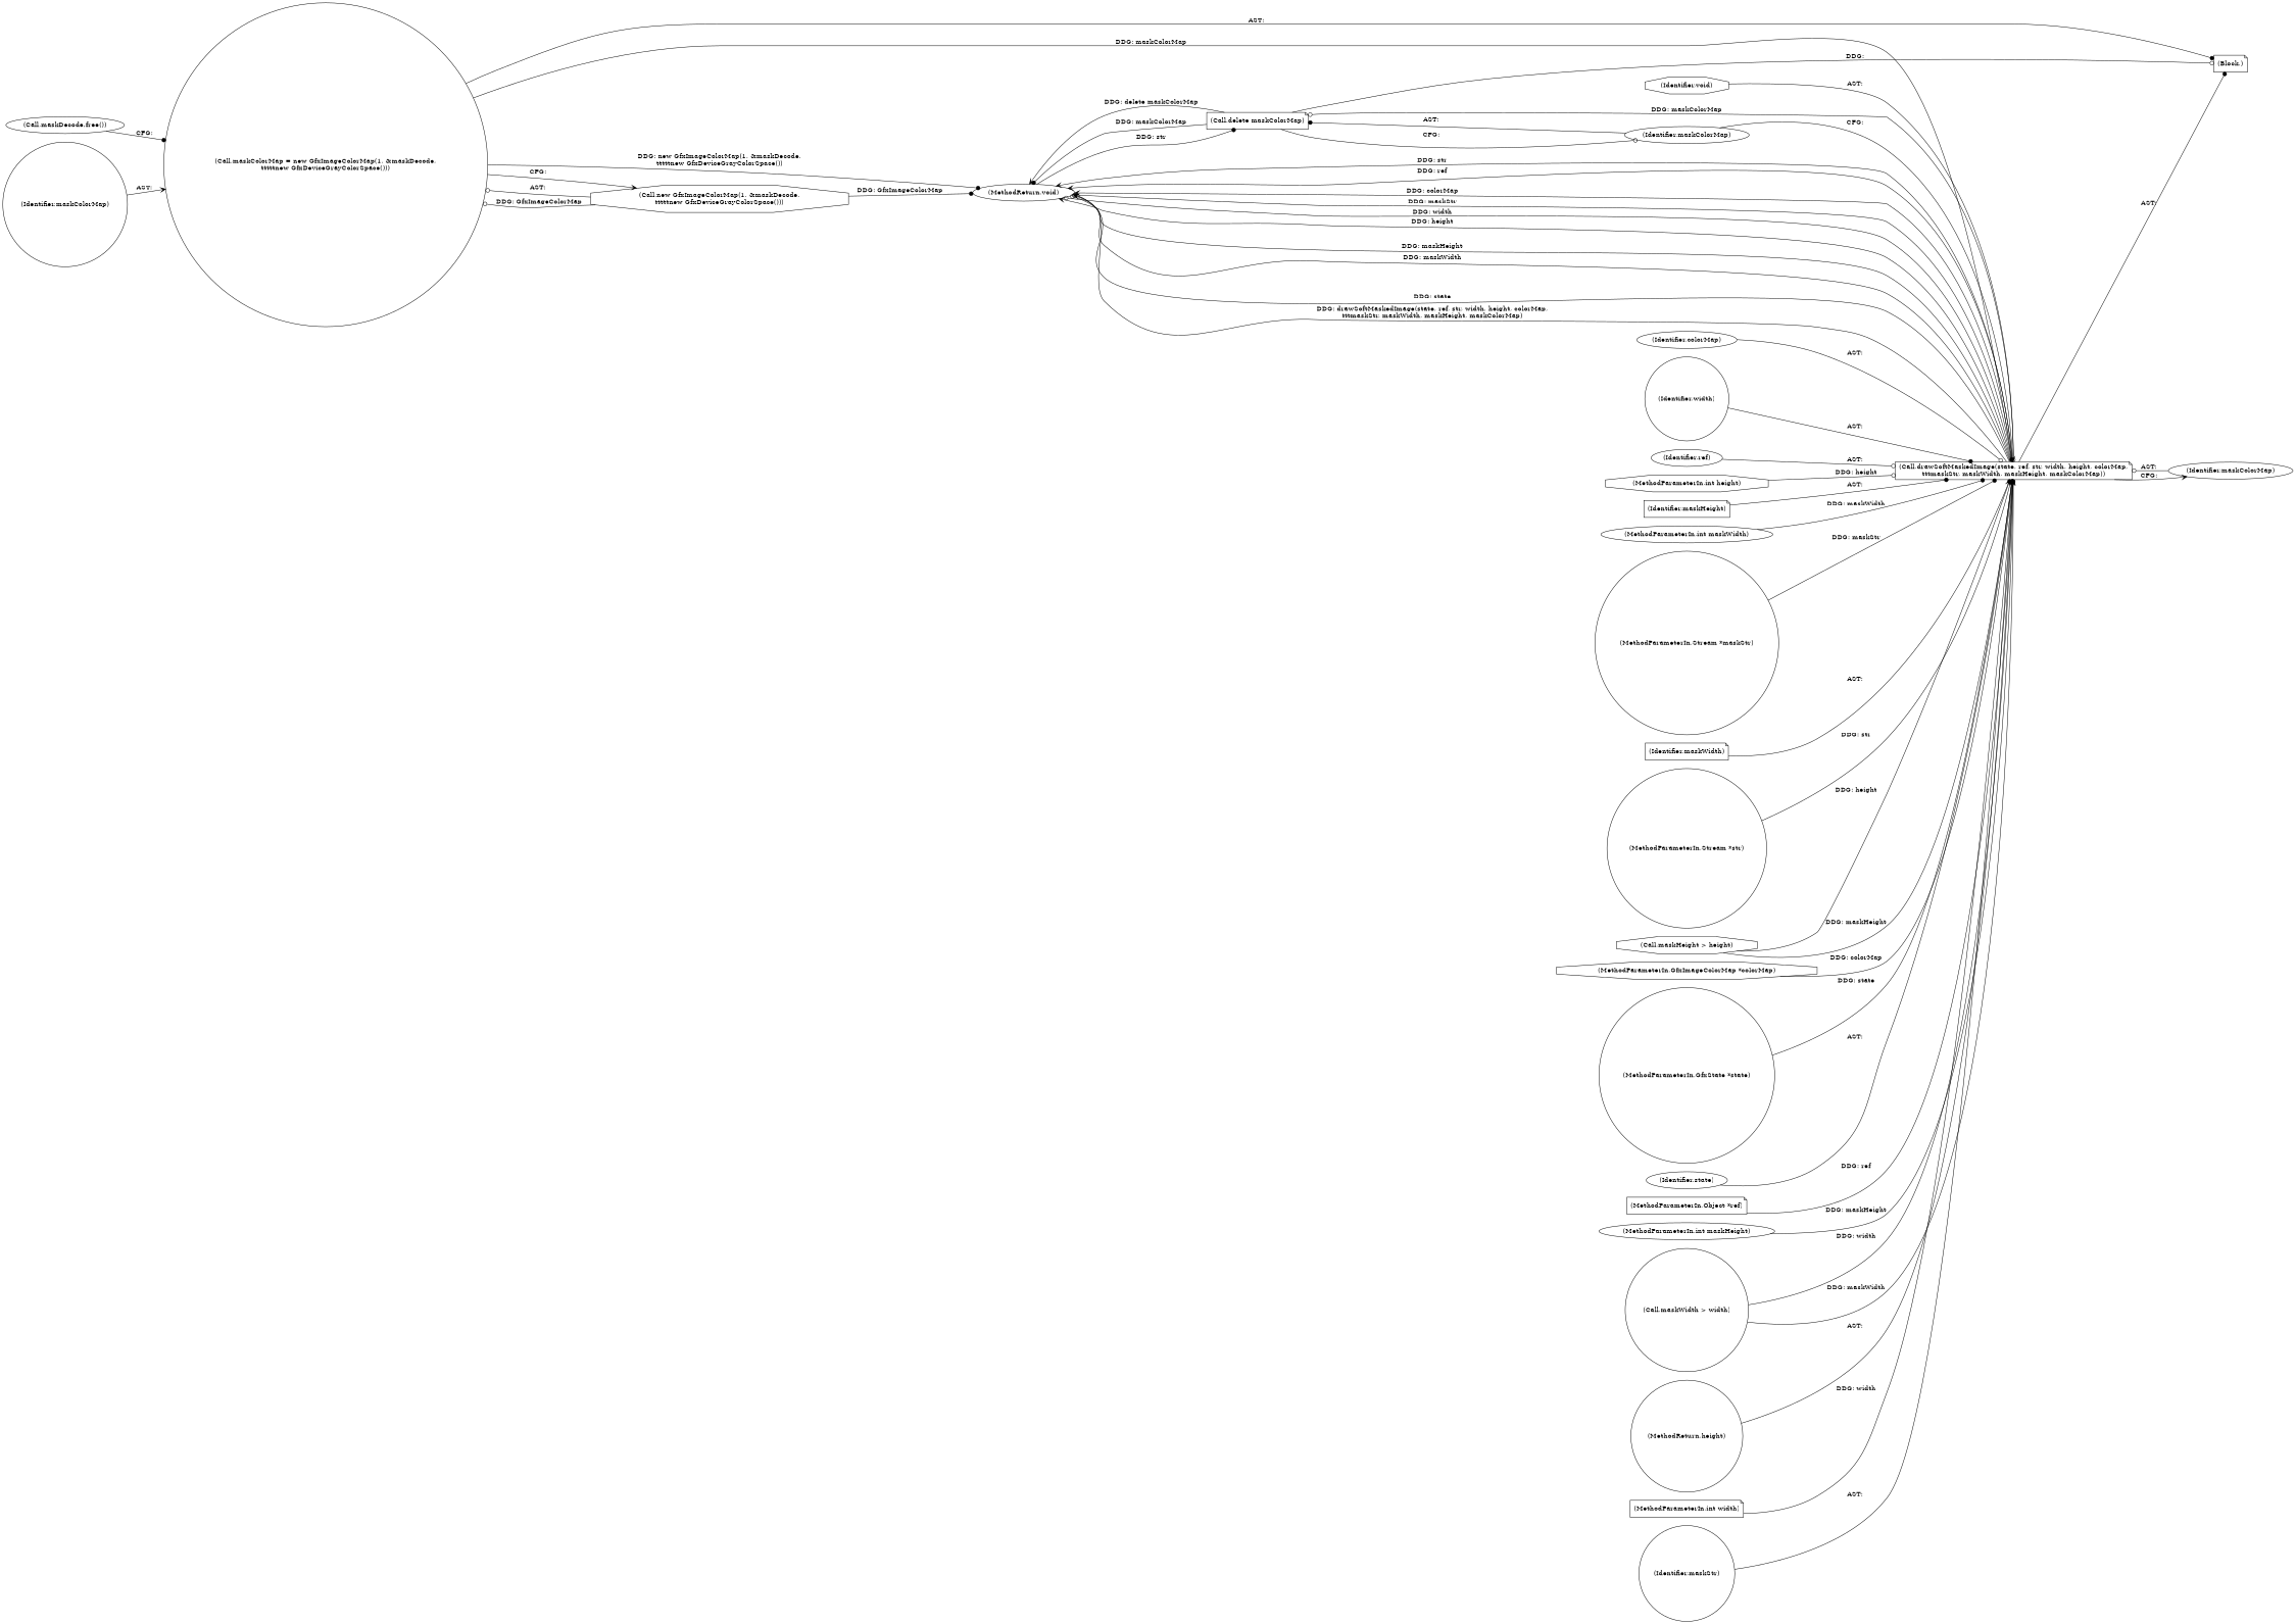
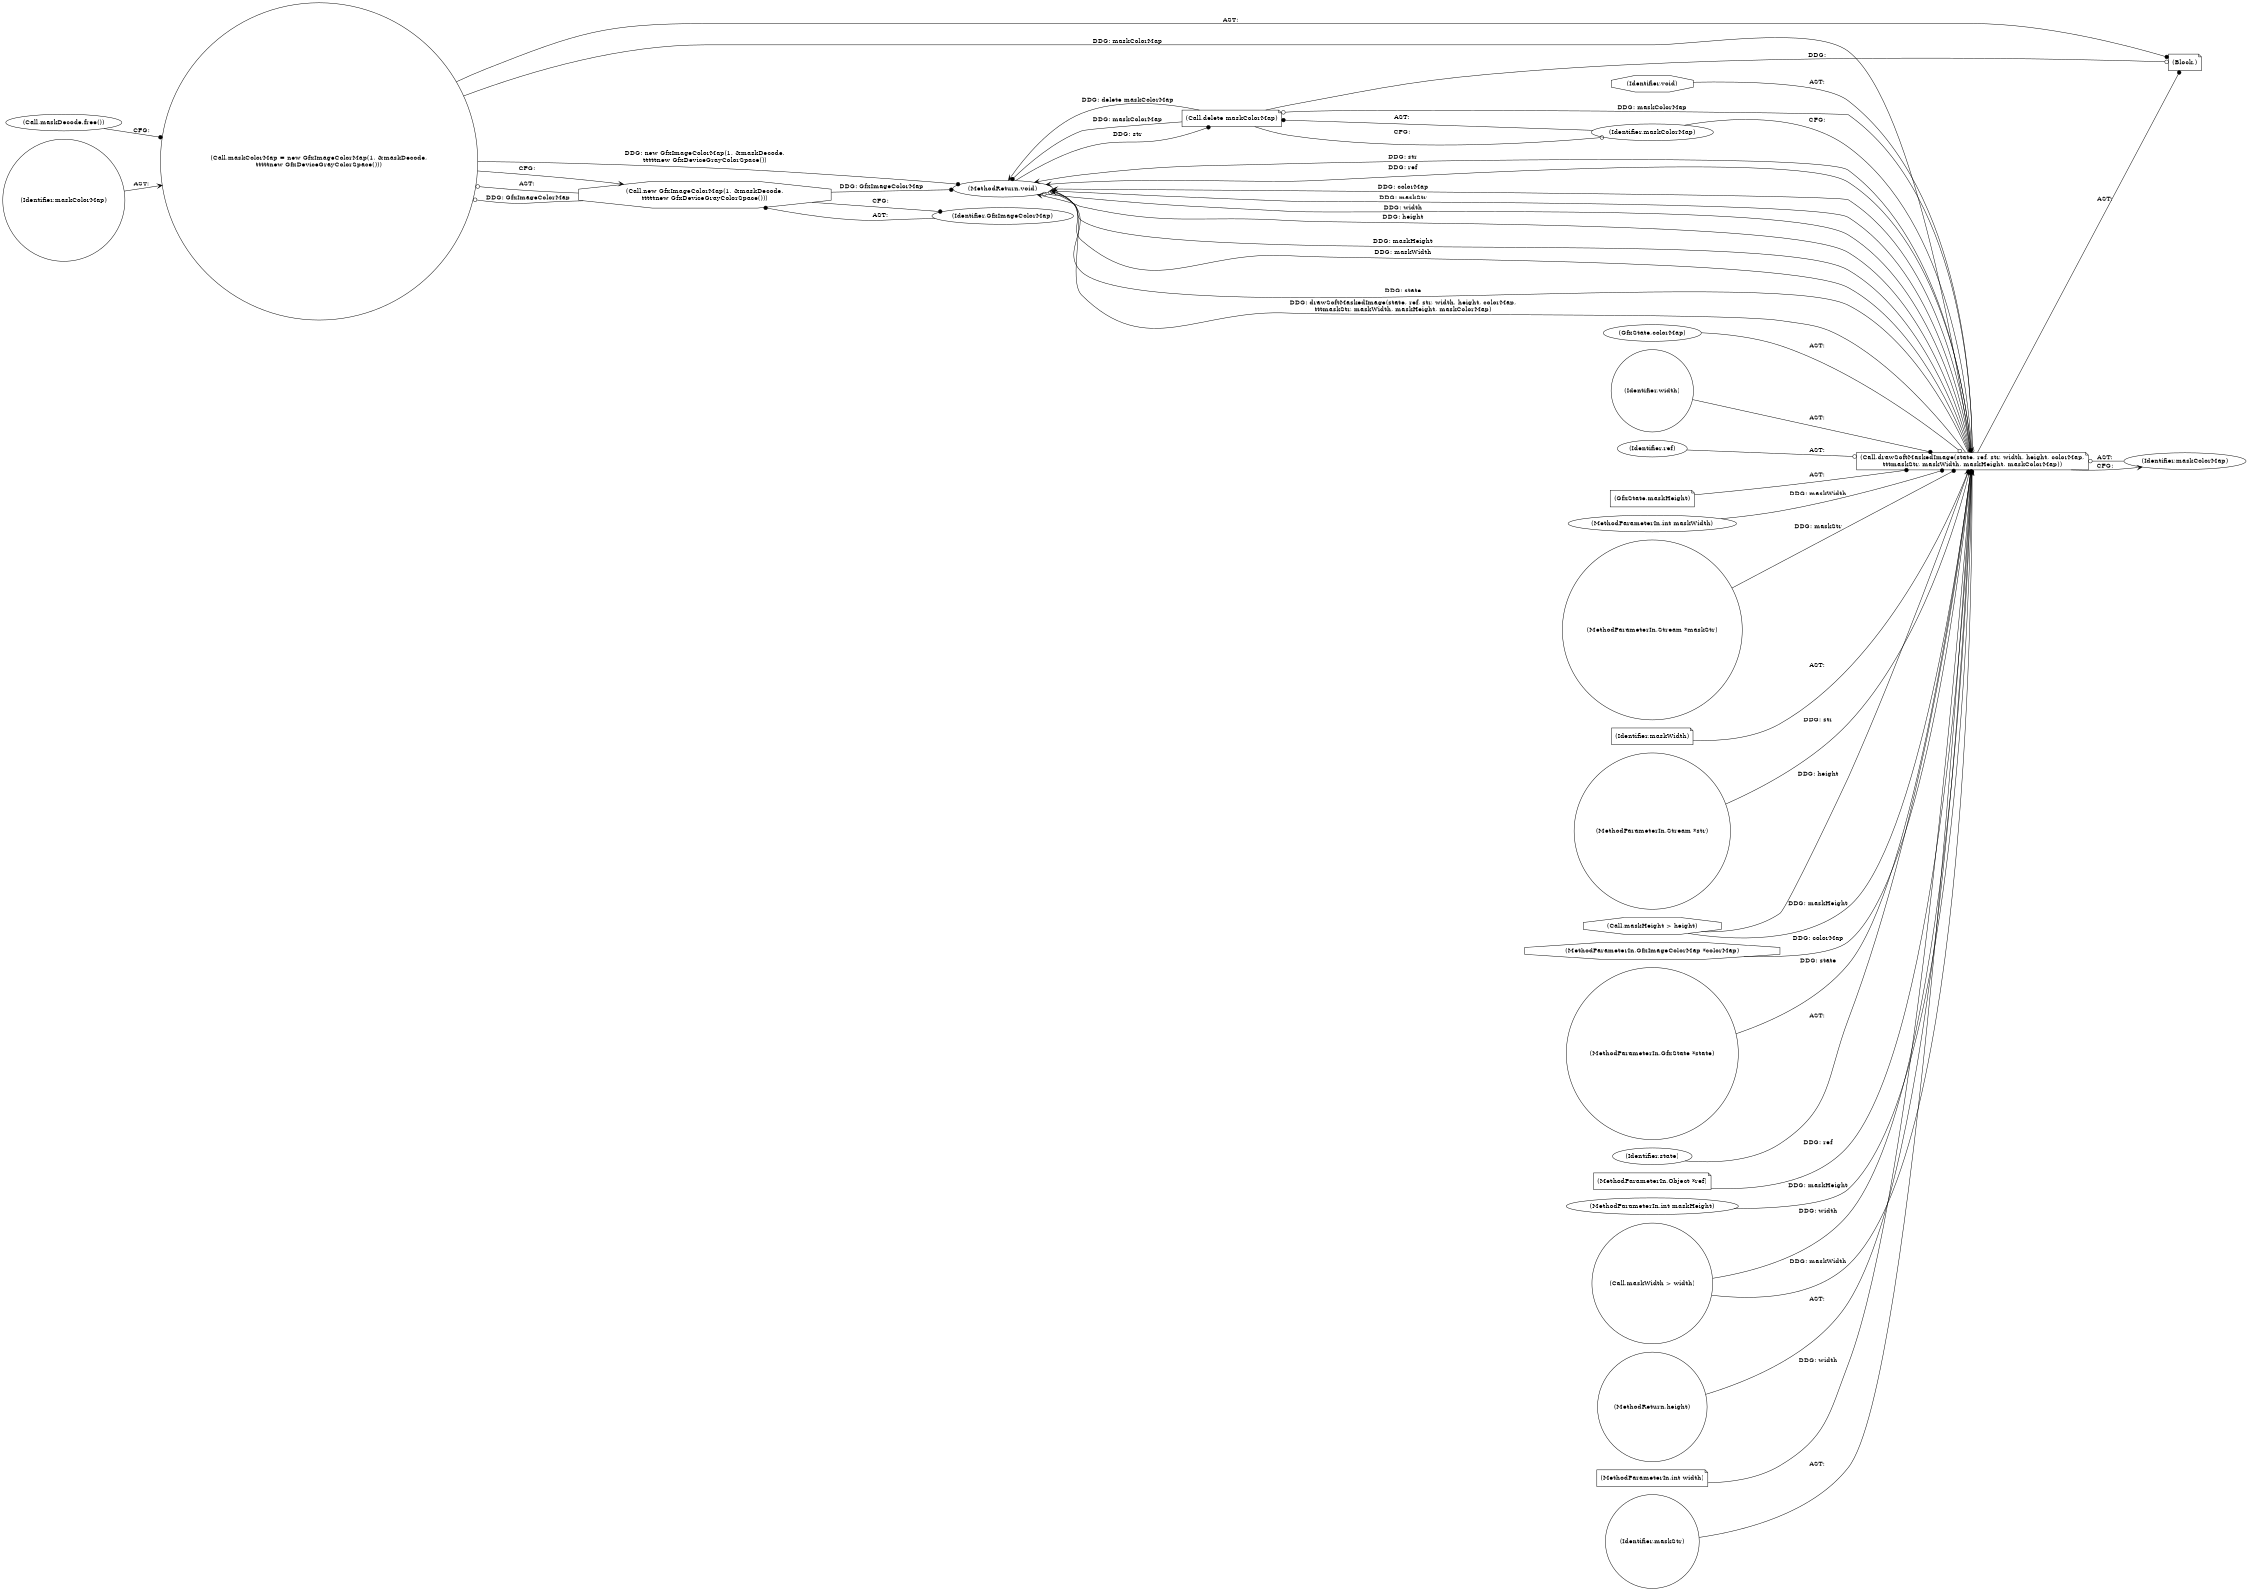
  digraph {
    rankdir=LR
    node [shape=ellipse]
    edge [arrowhead=dot]
    n1 [label="(Call,maskColorMap = new GfxImageColorMap(1, &maskDecode,\n\t\t\t\t\tnew GfxDeviceGrayColorSpace()))" shape=circle]
    n2 [label="(Call,new GfxImageColorMap(1, &maskDecode,\n\t\t\t\t\tnew GfxDeviceGrayColorSpace()))" shape=octagon]
    n3 [label="(Call,drawSoftMaskedImage(state, ref, str, width, height, colorMap,\n\t\t\tmaskStr, maskWidth, maskHeight, maskColorMap))" shape=note]
    n4 [label="(MethodReturn,void)"]
    n5 [label="(Block,)" shape=note]
+   n6 [label="(Identifier,GfxImageColorMap)"]
    n7 [label="(Call,delete maskColorMap)" shape=note]
    n8 [label="(Identifier,maskColorMap)"]
    n9 [label="(Identifier,maskColorMap)"]
    n10 [label="(Call,maskDecode.free())"]
-   n11 [label="(Identifier,colorMap)"]
+   n11 [label="(GfxState,colorMap)"]
    n12 [label="(Identifier,width)" shape=circle]
    n13 [label="(Identifier,ref)"]
-   n14 [label="(MethodParameterIn,int height)" shape=octagon]
-   n15 [label="(Identifier,maskHeight)" shape=note]
+   n15 [label="(GfxState,maskHeight)" shape=note]
    n16 [label="(MethodParameterIn,int maskWidth)"]
    n17 [label="(MethodParameterIn,Stream *maskStr)" shape=circle]
    n18 [label="(Identifier,maskWidth)" shape=note]
    n19 [label="(MethodParameterIn,Stream *str)" shape=circle]
    n20 [label="(Call,maskHeight > height)" shape=octagon]
    n21 [label="(MethodParameterIn,GfxImageColorMap *colorMap)" shape=octagon]
    n22 [label="(MethodParameterIn,GfxState *state)" shape=circle]
    n23 [label="(Identifier,maskColorMap)" shape=circle]
    n24 [label="(Identifier,state)"]
    n25 [label="(MethodParameterIn,Object *ref)" shape=note]
    n26 [label="(MethodParameterIn,int maskHeight)"]
    n27 [label="(Call,maskWidth > width)" shape=circle]
    n28 [label="(MethodReturn,height)" shape=circle]
    n29 [label="(MethodParameterIn,int width)" shape=note]
    n30 [label="(Identifier,maskStr)" shape=circle]
    n31 [label="(Identifier,void)" shape=octagon]
    n1 -> n2 [arrowhead=vee label="CFG: "]
    n1 -> n3 [label="DDG: maskColorMap"]
    n1 -> n4 [label="DDG: new GfxImageColorMap(1, &maskDecode,\n\t\t\t\t\tnew GfxDeviceGrayColorSpace())"]
    n1 -> n5 [label="AST: "]
    n2 -> n1 [arrowhead=odot label="AST: "]
    n2 -> n1 [arrowhead=odot label="DDG: GfxImageColorMap"]
    n2 -> n4 [label="DDG: GfxImageColorMap"]
+   n2 -> n6 [label="CFG: "]
    n3 -> n4 [arrowhead=vee label="DDG: ref"]
    n3 -> n4 [arrowhead=vee label="DDG: colorMap"]
    n3 -> n4 [arrowhead=odot label="DDG: maskStr"]
    n3 -> n4 [arrowhead=odot label="DDG: width"]
    n3 -> n4 [arrowhead=vee label="DDG: height"]
    n3 -> n4 [arrowhead=odot label="DDG: maskHeight"]
    n3 -> n4 [arrowhead=odot label="DDG: maskWidth"]
    n3 -> n4 [arrowhead=vee label="DDG: state"]
    n3 -> n4 [arrowhead=vee label="DDG: drawSoftMaskedImage(state, ref, str, width, height, colorMap,\n\t\t\tmaskStr, maskWidth, maskHeight, maskColorMap)"]
    n3 -> n4 [arrowhead=vee label="DDG: str"]
    n3 -> n5 [label="AST: "]
    n3 -> n7 [arrowhead=odot label="DDG: maskColorMap"]
    n3 -> n8 [arrowhead=vee label="CFG: "]
    n4 -> n7 [label="DDG: str"]
+   n6 -> n2 [label="AST: "]
    n7 -> n4 [arrowhead=vee label="DDG: delete maskColorMap"]
    n7 -> n4 [label="DDG: maskColorMap"]
    n7 -> n5 [arrowhead=odot label="DDG: "]
    n7 -> n9 [arrowhead=odot label="CFG: "]
    n8 -> n3 [arrowhead=odot label="AST: "]
    n9 -> n3 [arrowhead=vee label="CFG: "]
    n9 -> n7 [label="AST: "]
    n10 -> n1 [label="CFG: "]
    n11 -> n3 [arrowhead=odot label="AST: "]
    n12 -> n3 [label="AST: "]
    n13 -> n3 [arrowhead=odot label="AST: "]
-   n14 -> n3 [arrowhead=odot label="DDG: height"]
    n15 -> n3 [label="AST: "]
    n16 -> n3 [label="DDG: maskWidth"]
    n17 -> n3 [label="DDG: maskStr"]
    n18 -> n3 [arrowhead=vee label="AST: "]
    n19 -> n3 [arrowhead=vee label="DDG: str"]
    n20 -> n3 [label="DDG: height"]
    n20 -> n3 [arrowhead=odot label="DDG: maskHeight"]
    n21 -> n3 [label="DDG: colorMap"]
    n22 -> n3 [label="DDG: state"]
    n23 -> n1 [arrowhead=vee label="AST: "]
    n24 -> n3 [arrowhead=vee label="AST: "]
    n25 -> n3 [arrowhead=vee label="DDG: ref"]
    n26 -> n3 [arrowhead=vee label="DDG: maskHeight"]
    n27 -> n3 [arrowhead=odot label="DDG: width"]
    n27 -> n3 [arrowhead=odot label="DDG: maskWidth"]
    n28 -> n3 [label="AST: "]
    n29 -> n3 [arrowhead=vee label="DDG: width"]
    n30 -> n3 [label="AST: "]
    n31 -> n3 [arrowhead=odot label="AST: "]
  }
